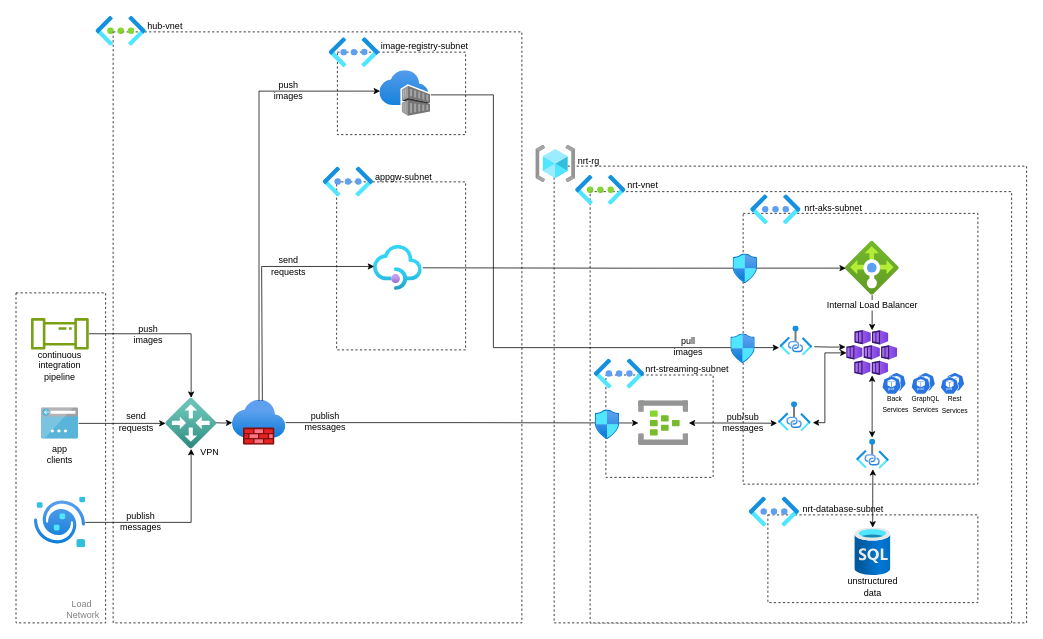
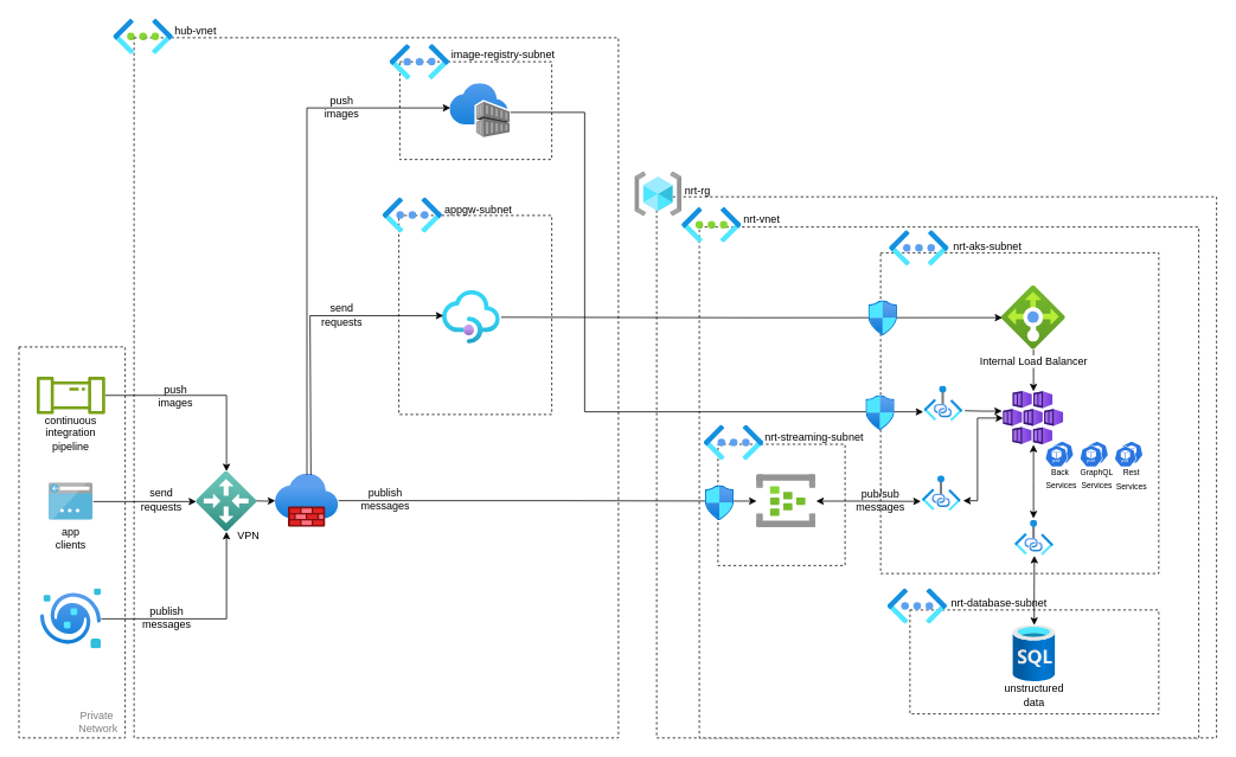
  <mxCell id="0" />
  <mxCell id="1" parent="0" />
  <mxCell id="2" value="" style="whiteSpace=wrap;html=1;dashed=1;rounded=0;" vertex="1" parent="1"><mxGeometry x="20.5" y="390" width="119.5" height="440" as="geometry" /></mxCell>
  <mxCell id="3" value="" style="whiteSpace=wrap;html=1;dashed=1;rounded=0;" vertex="1" parent="1"><mxGeometry x="150" y="42" width="545" height="788" as="geometry" /></mxCell>
  <mxCell id="4" value="" style="whiteSpace=wrap;html=1;dashed=1;rounded=0;" parent="1" vertex="1"><mxGeometry x="738" y="221" width="630" height="609" as="geometry" /></mxCell>
  <mxCell id="5" value="" style="whiteSpace=wrap;html=1;dashed=1;rounded=0;" parent="1" vertex="1"><mxGeometry x="449" y="69" width="171" height="110" as="geometry" /></mxCell>
  <mxCell id="6" value="" style="whiteSpace=wrap;html=1;dashed=1;rounded=0;" parent="1" vertex="1"><mxGeometry x="786" y="255" width="562" height="575" as="geometry" /></mxCell>
  <mxCell id="7" value="" style="whiteSpace=wrap;html=1;dashed=1;rounded=0;" parent="1" vertex="1"><mxGeometry x="807" y="499.5" width="143" height="136.5" as="geometry" /></mxCell>
  <mxCell id="8" value="" style="whiteSpace=wrap;html=1;dashed=1;rounded=0;" parent="1" vertex="1"><mxGeometry x="1023" y="686" width="280" height="117" as="geometry" /></mxCell>
  <mxCell id="9" value="" style="whiteSpace=wrap;html=1;dashed=1;rounded=0;" parent="1" vertex="1"><mxGeometry x="990" y="284" width="313" height="361" as="geometry" /></mxCell>
  <mxCell id="10" value="" style="whiteSpace=wrap;html=1;dashed=1;rounded=0;" parent="1" vertex="1"><mxGeometry x="448" y="242" width="172" height="224" as="geometry" /></mxCell>
  <mxCell id="11" value="" style="image;aspect=fixed;html=1;points=[];align=center;fontSize=12;image=img/lib/azure2/networking/Virtual_Networks_Classic.svg;" parent="1" vertex="1"><mxGeometry x="430" y="222" width="67" height="40" as="geometry" /></mxCell>
  <mxCell id="12" style="edgeStyle=orthogonalEdgeStyle;rounded=0;orthogonalLoop=1;jettySize=auto;html=1;" parent="1" target="14" edge="1"><mxGeometry relative="1" as="geometry"><mxPoint x="277" y="563" as="sourcePoint" /></mxGeometry></mxCell>
  <mxCell id="13" style="edgeStyle=orthogonalEdgeStyle;rounded=0;orthogonalLoop=1;jettySize=auto;html=1;" edge="1" parent="1" source="14" target="25"><mxGeometry relative="1" as="geometry" /></mxCell>
  <mxCell id="14" value="" style="image;aspect=fixed;html=1;points=[];align=center;fontSize=12;image=img/lib/azure2/networking/Firewalls.svg;" parent="1" vertex="1"><mxGeometry x="309" y="533" width="71" height="60" as="geometry" /></mxCell>
  <mxCell id="15" value="" style="image;aspect=fixed;html=1;points=[];align=center;fontSize=12;image=img/lib/azure2/containers/Container_Registries.svg;" parent="1" vertex="1"><mxGeometry x="505.5" y="93.5" width="68" height="61" as="geometry" /></mxCell>
  <mxCell id="16" style="edgeStyle=orthogonalEdgeStyle;rounded=0;orthogonalLoop=1;jettySize=auto;html=1;" parent="1" edge="1"><mxGeometry relative="1" as="geometry"><mxPoint x="563" y="356.571" as="sourcePoint" /><mxPoint x="1127" y="357" as="targetPoint" /></mxGeometry></mxCell>
  <mxCell id="17" value="" style="image;aspect=fixed;html=1;points=[];align=center;fontSize=12;image=img/lib/azure2/integration/API_Management_Services.svg;" parent="1" vertex="1"><mxGeometry x="497" y="326.5" width="65" height="60" as="geometry" /></mxCell>
  <mxCell id="18" value="" style="image;aspect=fixed;html=1;points=[];align=center;fontSize=12;image=img/lib/azure2/networking/Virtual_Networks_Classic.svg;" parent="1" vertex="1"><mxGeometry x="1000" y="259" width="67" height="40" as="geometry" /></mxCell>
  <mxCell id="19" style="edgeStyle=orthogonalEdgeStyle;rounded=0;orthogonalLoop=1;jettySize=auto;html=1;" parent="1" source="20" target="22" edge="1"><mxGeometry relative="1" as="geometry" /></mxCell>
  <mxCell id="20" value="Internal Load Balancer" style="image;aspect=fixed;html=1;points=[];align=center;fontSize=12;image=img/lib/azure2/networking/Load_Balancers.svg;" parent="1" vertex="1"><mxGeometry x="1126" y="321" width="72" height="72" as="geometry" /></mxCell>
  <mxCell id="21" style="edgeStyle=orthogonalEdgeStyle;rounded=0;orthogonalLoop=1;jettySize=auto;html=1;startArrow=classic;startFill=1;" edge="1" parent="1" source="22"><mxGeometry relative="1" as="geometry"><mxPoint x="1162" y="583" as="targetPoint" /></mxGeometry></mxCell>
  <mxCell id="22" value="" style="image;aspect=fixed;html=1;points=[];align=center;fontSize=12;image=img/lib/azure2/containers/Kubernetes_Services.svg;" parent="1" vertex="1"><mxGeometry x="1128" y="440" width="68" height="60" as="geometry" /></mxCell>
  <mxCell id="23" value="" style="image;aspect=fixed;html=1;points=[];align=center;fontSize=12;image=img/lib/azure2/networking/Virtual_Networks_Classic.svg;" parent="1" vertex="1"><mxGeometry x="791.5" y="478" width="67" height="40" as="geometry" /></mxCell>
  <mxCell id="24" style="edgeStyle=orthogonalEdgeStyle;rounded=0;orthogonalLoop=1;jettySize=auto;html=1;startArrow=classic;startFill=1;entryX=-0.059;entryY=0.738;entryDx=0;entryDy=0;entryPerimeter=0;" parent="1" source="25" edge="1"><mxGeometry relative="1" as="geometry"><mxPoint x="1035.295" y="563.841" as="targetPoint" /></mxGeometry></mxCell>
  <mxCell id="25" value="" style="image;aspect=fixed;html=1;points=[];align=center;fontSize=12;image=img/lib/azure2/iot/Event_Hubs.svg;" parent="1" vertex="1"><mxGeometry x="850.5" y="533.5" width="67" height="60" as="geometry" /></mxCell>
  <mxCell id="26" value="" style="image;aspect=fixed;html=1;points=[];align=center;fontSize=12;image=img/lib/azure2/networking/Virtual_Networks_Classic.svg;" parent="1" vertex="1"><mxGeometry x="998" y="662" width="67" height="40" as="geometry" /></mxCell>
  <mxCell id="27" value="" style="group" parent="1" vertex="1" connectable="0"><mxGeometry x="1175" y="496" width="117" height="47" as="geometry" /></mxCell>
  <mxCell id="28" value="" style="group" parent="27" vertex="1" connectable="0"><mxGeometry width="39.0" height="47" as="geometry" /></mxCell>
  <mxCell id="29" value="" style="group" parent="28" vertex="1" connectable="0"><mxGeometry width="39.0" height="29.607" as="geometry" /></mxCell>
  <mxCell id="30" value="" style="aspect=fixed;sketch=0;html=1;dashed=0;whitespace=wrap;verticalLabelPosition=bottom;verticalAlign=top;fillColor=#2875E2;strokeColor=#ffffff;points=[[0.005,0.63,0],[0.1,0.2,0],[0.9,0.2,0],[0.5,0,0],[0.995,0.63,0],[0.72,0.99,0],[0.5,1,0],[0.28,0.99,0]];shape=mxgraph.kubernetes.icon2;kubernetesLabel=1;prIcon=pod" parent="29" vertex="1"><mxGeometry x="6.5" width="25.918" height="24.882" as="geometry" /></mxCell>
  <mxCell id="31" value="" style="aspect=fixed;sketch=0;html=1;dashed=0;whitespace=wrap;verticalLabelPosition=bottom;verticalAlign=top;fillColor=#2875E2;strokeColor=#ffffff;points=[[0.005,0.63,0],[0.1,0.2,0],[0.9,0.2,0],[0.5,0,0],[0.995,0.63,0],[0.72,0.99,0],[0.5,1,0],[0.28,0.99,0]];shape=mxgraph.kubernetes.icon2;kubernetesLabel=1;prIcon=pod" parent="29" vertex="1"><mxGeometry y="4.23" width="25.918" height="24.882" as="geometry" /></mxCell>
  <mxCell id="32" value="&lt;font style=&quot;font-size: 9px;&quot;&gt;Back&amp;nbsp;&lt;/font&gt;&lt;div&gt;&lt;font style=&quot;font-size: 9px;&quot;&gt;Services&lt;/font&gt;&lt;/div&gt;" style="text;strokeColor=none;align=center;fillColor=none;html=1;verticalAlign=middle;whiteSpace=wrap;rounded=0;rotation=0;" parent="28" vertex="1"><mxGeometry x="-0.513" y="32.854" width="39.0" height="16.806" as="geometry" /></mxCell>
  <mxCell id="33" value="" style="group" parent="27" vertex="1" connectable="0"><mxGeometry x="39.0" width="39.0" height="46.525" as="geometry" /></mxCell>
  <mxCell id="34" value="" style="group" parent="33" vertex="1" connectable="0"><mxGeometry width="39.0" height="29.607" as="geometry" /></mxCell>
  <mxCell id="35" value="" style="aspect=fixed;sketch=0;html=1;dashed=0;whitespace=wrap;verticalLabelPosition=bottom;verticalAlign=top;fillColor=#2875E2;strokeColor=#ffffff;points=[[0.005,0.63,0],[0.1,0.2,0],[0.9,0.2,0],[0.5,0,0],[0.995,0.63,0],[0.72,0.99,0],[0.5,1,0],[0.28,0.99,0]];shape=mxgraph.kubernetes.icon2;kubernetesLabel=1;prIcon=pod" parent="34" vertex="1"><mxGeometry x="6.5" width="25.918" height="24.882" as="geometry" /></mxCell>
  <mxCell id="36" value="" style="aspect=fixed;sketch=0;html=1;dashed=0;whitespace=wrap;verticalLabelPosition=bottom;verticalAlign=top;fillColor=#2875E2;strokeColor=#ffffff;points=[[0.005,0.63,0],[0.1,0.2,0],[0.9,0.2,0],[0.5,0,0],[0.995,0.63,0],[0.72,0.99,0],[0.5,1,0],[0.28,0.99,0]];shape=mxgraph.kubernetes.icon2;kubernetesLabel=1;prIcon=pod" parent="34" vertex="1"><mxGeometry y="4.23" width="25.918" height="24.882" as="geometry" /></mxCell>
  <mxCell id="37" value="&lt;font style=&quot;font-size: 9px;&quot;&gt;GraphQL&lt;/font&gt;&lt;div&gt;&lt;font style=&quot;font-size: 9px;&quot;&gt;Services&lt;/font&gt;&lt;/div&gt;" style="text;strokeColor=none;align=center;fillColor=none;html=1;verticalAlign=middle;whiteSpace=wrap;rounded=0;" parent="33" vertex="1"><mxGeometry y="33.325" width="39.0" height="15.861" as="geometry" /></mxCell>
  <mxCell id="38" value="" style="group" parent="27" vertex="1" connectable="0"><mxGeometry x="78.0" width="39.0" height="46.525" as="geometry" /></mxCell>
  <mxCell id="39" value="" style="group" parent="38" vertex="1" connectable="0"><mxGeometry width="39.0" height="29.607" as="geometry" /></mxCell>
  <mxCell id="40" value="" style="aspect=fixed;sketch=0;html=1;dashed=0;whitespace=wrap;verticalLabelPosition=bottom;verticalAlign=top;fillColor=#2875E2;strokeColor=#ffffff;points=[[0.005,0.63,0],[0.1,0.2,0],[0.9,0.2,0],[0.5,0,0],[0.995,0.63,0],[0.72,0.99,0],[0.5,1,0],[0.28,0.99,0]];shape=mxgraph.kubernetes.icon2;kubernetesLabel=1;prIcon=pod" parent="39" vertex="1"><mxGeometry x="6.5" width="25.918" height="24.882" as="geometry" /></mxCell>
  <mxCell id="41" value="" style="aspect=fixed;sketch=0;html=1;dashed=0;whitespace=wrap;verticalLabelPosition=bottom;verticalAlign=top;fillColor=#2875E2;strokeColor=#ffffff;points=[[0.005,0.63,0],[0.1,0.2,0],[0.9,0.2,0],[0.5,0,0],[0.995,0.63,0],[0.72,0.99,0],[0.5,1,0],[0.28,0.99,0]];shape=mxgraph.kubernetes.icon2;kubernetesLabel=1;prIcon=pod" parent="39" vertex="1"><mxGeometry y="5.287" width="24.84" height="23.845" as="geometry" /></mxCell>
  <mxCell id="42" value="&lt;font style=&quot;font-size: 9px;&quot;&gt;Rest&lt;br&gt;&lt;/font&gt;&lt;div&gt;&lt;font style=&quot;font-size: 9px;&quot;&gt;Services&lt;/font&gt;&lt;/div&gt;" style="text;strokeColor=none;align=center;fillColor=none;html=1;verticalAlign=middle;whiteSpace=wrap;rounded=0;" parent="38" vertex="1"><mxGeometry y="34.212" width="39.0" height="15.861" as="geometry" /></mxCell>
  <mxCell id="43" style="edgeStyle=orthogonalEdgeStyle;rounded=0;orthogonalLoop=1;jettySize=auto;html=1;" parent="1" source="44" edge="1" target="58"><mxGeometry relative="1" as="geometry"><mxPoint x="244" y="594" as="targetPoint" /></mxGeometry></mxCell>
  <mxCell id="44" value="" style="image;sketch=0;aspect=fixed;html=1;points=[];align=center;fontSize=12;image=img/lib/mscae/App_Service_IPAddress.svg;" parent="1" vertex="1"><mxGeometry x="54" y="543" width="50" height="42" as="geometry" /></mxCell>
  <mxCell id="45" value="" style="image;aspect=fixed;html=1;points=[];align=center;fontSize=12;image=img/lib/azure2/networking/Virtual_Networks.svg;" parent="1" vertex="1"><mxGeometry x="766.56" y="233" width="67" height="40" as="geometry" /></mxCell>
  <mxCell id="46" value="" style="image;aspect=fixed;html=1;points=[];align=center;fontSize=12;image=img/lib/azure2/networking/Virtual_Networks_Classic.svg;" parent="1" vertex="1"><mxGeometry x="438" y="49.5" width="67" height="40" as="geometry" /></mxCell>
  <mxCell id="47" value="" style="image;aspect=fixed;html=1;points=[];align=center;fontSize=12;image=img/lib/azure2/general/Resource_Groups.svg;" parent="1" vertex="1"><mxGeometry x="713.43" y="193" width="53.13" height="50" as="geometry" /></mxCell>
  <mxCell id="48" value="appgw-subnet" style="text;strokeColor=none;align=center;fillColor=none;html=1;verticalAlign=middle;whiteSpace=wrap;rounded=0;" parent="1" vertex="1"><mxGeometry x="458" y="221" width="159" height="30" as="geometry" /></mxCell>
  <mxCell id="49" value="nrt-aks-subnet" style="text;strokeColor=none;align=center;fillColor=none;html=1;verticalAlign=middle;whiteSpace=wrap;rounded=0;" parent="1" vertex="1"><mxGeometry x="1031" y="262" width="159" height="30" as="geometry" /></mxCell>
  <mxCell id="50" value="nrt-database-subnet" style="text;strokeColor=none;align=center;fillColor=none;html=1;verticalAlign=middle;whiteSpace=wrap;rounded=0;" parent="1" vertex="1"><mxGeometry x="1044" y="664" width="159" height="30" as="geometry" /></mxCell>
  <mxCell id="51" value="nrt-streaming-subnet" style="text;strokeColor=none;align=center;fillColor=none;html=1;verticalAlign=middle;whiteSpace=wrap;rounded=0;" parent="1" vertex="1"><mxGeometry x="835.56" y="477" width="159" height="30" as="geometry" /></mxCell>
  <mxCell id="52" value="nrt-vnet" style="text;strokeColor=none;align=center;fillColor=none;html=1;verticalAlign=middle;whiteSpace=wrap;rounded=0;" parent="1" vertex="1"><mxGeometry x="776.56" y="232" width="159" height="30" as="geometry" /></mxCell>
  <mxCell id="53" value="nrt-rg" style="text;strokeColor=none;align=center;fillColor=none;html=1;verticalAlign=middle;whiteSpace=wrap;rounded=0;" parent="1" vertex="1"><mxGeometry x="705" y="199" width="159" height="30" as="geometry" /></mxCell>
  <mxCell id="54" value="image-registry-subnet" style="text;strokeColor=none;align=center;fillColor=none;html=1;verticalAlign=middle;whiteSpace=wrap;rounded=0;" parent="1" vertex="1"><mxGeometry x="486" y="46" width="159" height="30" as="geometry" /></mxCell>
  <mxCell id="55" value="app clients" style="text;strokeColor=none;align=center;fillColor=none;html=1;verticalAlign=middle;whiteSpace=wrap;rounded=0;" parent="1" vertex="1"><mxGeometry x="56.25" y="590" width="45.5" height="30" as="geometry" /></mxCell>
  <mxCell id="56" value="unstructured data" style="text;strokeColor=none;align=center;fillColor=none;html=1;verticalAlign=middle;whiteSpace=wrap;rounded=0;" parent="1" vertex="1"><mxGeometry x="1133" y="767" width="60" height="30" as="geometry" /></mxCell>
  <mxCell id="57" value="VPN" style="text;strokeColor=none;align=center;fillColor=none;html=1;verticalAlign=middle;whiteSpace=wrap;rounded=0;" parent="1" vertex="1"><mxGeometry x="249" y="586.5" width="60" height="30" as="geometry" /></mxCell>
  <mxCell id="58" value="" style="image;aspect=fixed;html=1;points=[];align=center;fontSize=12;image=img/lib/azure2/networking/Local_Network_Gateways.svg;" parent="1" vertex="1"><mxGeometry x="220" y="530" width="68" height="68" as="geometry" /></mxCell>
  <mxCell id="59" style="edgeStyle=orthogonalEdgeStyle;rounded=0;orthogonalLoop=1;jettySize=auto;html=1;entryX=0.007;entryY=0.434;entryDx=0;entryDy=0;entryPerimeter=0;" edge="1" parent="1"><mxGeometry relative="1" as="geometry"><mxPoint x="344.5" y="534" as="sourcePoint" /><mxPoint x="505.976" y="120.974" as="targetPoint" /><Array as="points"><mxPoint x="345" y="121" /></Array></mxGeometry></mxCell>
  <mxCell id="60" style="edgeStyle=orthogonalEdgeStyle;rounded=0;orthogonalLoop=1;jettySize=auto;html=1;startArrow=classic;startFill=1;" edge="1" parent="1" target="22"><mxGeometry relative="1" as="geometry"><mxPoint x="1082.85" y="563.059" as="sourcePoint" /><Array as="points"><mxPoint x="1099" y="563" /><mxPoint x="1099" y="470" /></Array></mxGeometry></mxCell>
  <mxCell id="61" style="edgeStyle=orthogonalEdgeStyle;rounded=0;orthogonalLoop=1;jettySize=auto;html=1;entryX=-0.05;entryY=0.236;entryDx=0;entryDy=0;entryPerimeter=0;startArrow=none;startFill=0;endArrow=classic;endFill=1;" edge="1" parent="1"><mxGeometry relative="1" as="geometry"><mxPoint x="1084.85" y="461.8" as="sourcePoint" /><mxPoint x="1126.6" y="462.16" as="targetPoint" /></mxGeometry></mxCell>
  <mxCell id="62" style="edgeStyle=orthogonalEdgeStyle;rounded=0;orthogonalLoop=1;jettySize=auto;html=1;endArrow=none;startFill=1;startArrow=classic;" edge="1" parent="1" target="15"><mxGeometry relative="1" as="geometry"><mxPoint x="1038" y="463" as="sourcePoint" /><mxPoint x="580.33" y="122.15" as="targetPoint" /><Array as="points"><mxPoint x="657" y="463" /><mxPoint x="657" y="126" /></Array></mxGeometry></mxCell>
  <mxCell id="63" style="edgeStyle=orthogonalEdgeStyle;rounded=0;orthogonalLoop=1;jettySize=auto;html=1;entryX=0.047;entryY=0.388;entryDx=0;entryDy=0;entryPerimeter=0;exitX=0.563;exitY=0.016;exitDx=0;exitDy=0;exitPerimeter=0;" edge="1" parent="1" source="14"><mxGeometry relative="1" as="geometry"><mxPoint x="348.059" y="538" as="sourcePoint" /><mxPoint x="498.055" y="354.78" as="targetPoint" /><Array as="points"><mxPoint x="348" y="534" /><mxPoint x="348" y="355" /></Array></mxGeometry></mxCell>
  <mxCell id="64" value="publish messages" style="text;strokeColor=none;align=center;fillColor=none;html=1;verticalAlign=middle;whiteSpace=wrap;rounded=0;" vertex="1" parent="1"><mxGeometry x="403" y="546" width="60" height="30" as="geometry" /></mxCell>
  <mxCell id="65" value="send&lt;div&gt;requests&lt;/div&gt;" style="text;strokeColor=none;align=center;fillColor=none;html=1;verticalAlign=middle;whiteSpace=wrap;rounded=0;" vertex="1" parent="1"><mxGeometry x="354" y="339" width="60" height="30" as="geometry" /></mxCell>
  <mxCell id="66" value="send&lt;div&gt;requests&lt;/div&gt;" style="text;strokeColor=none;align=center;fillColor=none;html=1;verticalAlign=middle;whiteSpace=wrap;rounded=0;" vertex="1" parent="1"><mxGeometry x="151" y="547" width="60" height="30" as="geometry" /></mxCell>
  <mxCell id="67" value="push&lt;div&gt;images&lt;/div&gt;" style="text;strokeColor=none;align=center;fillColor=none;html=1;verticalAlign=middle;whiteSpace=wrap;rounded=0;" vertex="1" parent="1"><mxGeometry x="354" y="104.5" width="60" height="30" as="geometry" /></mxCell>
- <mxCell id="68" value="&lt;span style=&quot;background-color: transparent; color: light-dark(rgb(0, 0, 0), rgb(255, 255, 255));&quot;&gt;pull&lt;/span&gt;&lt;div&gt;&lt;span style=&quot;background-color: transparent; color: light-dark(rgb(0, 0, 0), rgb(255, 255, 255));&quot;&gt;images&lt;/span&gt;&lt;/div&gt;" style="text;strokeColor=none;align=center;fillColor=none;html=1;verticalAlign=middle;whiteSpace=wrap;rounded=0;" vertex="1" parent="1"><mxGeometry x="887" y="446" width="60" height="30" as="geometry" /></mxCell>
  <mxCell id="69" style="edgeStyle=orthogonalEdgeStyle;rounded=0;orthogonalLoop=1;jettySize=auto;html=1;" edge="1" parent="1" source="70" target="58"><mxGeometry relative="1" as="geometry" /></mxCell>
  <mxCell id="70" value="" style="sketch=0;outlineConnect=0;fontColor=#232F3E;gradientColor=none;fillColor=#7AA116;strokeColor=none;dashed=0;verticalLabelPosition=bottom;verticalAlign=top;align=center;html=1;fontSize=12;fontStyle=0;aspect=fixed;pointerEvents=1;shape=mxgraph.aws4.iot_analytics_pipeline;" vertex="1" parent="1"><mxGeometry x="40" y="423.5" width="78" height="42" as="geometry" /></mxCell>
  <mxCell id="71" value="push&lt;div&gt;images&lt;/div&gt;" style="text;strokeColor=none;align=center;fillColor=none;html=1;verticalAlign=middle;whiteSpace=wrap;rounded=0;" vertex="1" parent="1"><mxGeometry x="167" y="430" width="60" height="30" as="geometry" /></mxCell>
  <mxCell id="72" value="hub-vnet" style="text;strokeColor=none;align=center;fillColor=none;html=1;verticalAlign=middle;whiteSpace=wrap;rounded=0;" vertex="1" parent="1"><mxGeometry x="140" y="20" width="159" height="30" as="geometry" /></mxCell>
  <mxCell id="73" value="" style="image;aspect=fixed;html=1;points=[];align=center;fontSize=12;image=img/lib/azure2/networking/Virtual_Networks.svg;" vertex="1" parent="1"><mxGeometry x="127" y="21" width="67" height="40" as="geometry" /></mxCell>
  <mxCell id="74" value="" style="image;aspect=fixed;html=1;points=[];align=center;fontSize=12;image=img/lib/azure2/networking/Private_Link.svg;" vertex="1" parent="1"><mxGeometry x="1037" y="535" width="43.64" height="40" as="geometry" /></mxCell>
  <mxCell id="75" value="" style="image;aspect=fixed;html=1;points=[];align=center;fontSize=12;image=img/lib/azure2/networking/Private_Link.svg;" vertex="1" parent="1"><mxGeometry x="1039" y="434" width="43.64" height="40" as="geometry" /></mxCell>
  <mxCell id="76" value="" style="image;aspect=fixed;html=1;points=[];align=center;fontSize=12;image=img/lib/azure2/networking/Private_Link.svg;" vertex="1" parent="1"><mxGeometry x="1141.18" y="585" width="43.64" height="40" as="geometry" /></mxCell>
  <mxCell id="77" value="" style="image;aspect=fixed;html=1;points=[];align=center;fontSize=12;image=img/lib/azure2/networking/Network_Security_Groups.svg;" vertex="1" parent="1"><mxGeometry x="973.47" y="444.5" width="32.53" height="39.5" as="geometry" /></mxCell>
  <mxCell id="78" value="" style="image;aspect=fixed;html=1;points=[];align=center;fontSize=12;image=img/lib/azure2/networking/Network_Security_Groups.svg;" vertex="1" parent="1"><mxGeometry x="792.73" y="546" width="32.53" height="39.5" as="geometry" /></mxCell>
  <mxCell id="79" style="edgeStyle=orthogonalEdgeStyle;rounded=0;orthogonalLoop=1;jettySize=auto;html=1;" edge="1" parent="1" source="80" target="58"><mxGeometry relative="1" as="geometry" /></mxCell>
  <mxCell id="80" value="" style="image;aspect=fixed;html=1;points=[];align=center;fontSize=12;image=img/lib/azure2/web/App_Space.svg;" vertex="1" parent="1"><mxGeometry x="45" y="662" width="68" height="68" as="geometry" /></mxCell>
  <mxCell id="81" value="publish messages" style="text;strokeColor=none;align=center;fillColor=none;html=1;verticalAlign=middle;whiteSpace=wrap;rounded=0;" vertex="1" parent="1"><mxGeometry x="157" y="680" width="60" height="30" as="geometry" /></mxCell>
  <mxCell id="82" value="&lt;span style=&quot;background-color: transparent; color: light-dark(rgb(0, 0, 0), rgb(255, 255, 255));&quot;&gt;pub/sub&lt;/span&gt;&lt;div&gt;&lt;span style=&quot;background-color: transparent; color: light-dark(rgb(0, 0, 0), rgb(255, 255, 255));&quot;&gt;messages&lt;/span&gt;&lt;/div&gt;" style="text;strokeColor=none;align=center;fillColor=none;html=1;verticalAlign=middle;whiteSpace=wrap;rounded=0;" vertex="1" parent="1"><mxGeometry x="960" y="548" width="60" height="30" as="geometry" /></mxCell>
- <mxCell id="83" value="&lt;font style=&quot;color: rgb(128, 128, 128);&quot;&gt;Load&amp;nbsp;&lt;/font&gt;&lt;div&gt;&lt;font style=&quot;color: rgb(128, 128, 128);&quot;&gt;Network&lt;/font&gt;&lt;/div&gt;" style="text;strokeColor=none;align=center;fillColor=none;html=1;verticalAlign=middle;whiteSpace=wrap;rounded=0;" vertex="1" parent="1"><mxGeometry x="80" y="797" width="60" height="30" as="geometry" /></mxCell>
+ <mxCell id="83" value="&lt;font style=&quot;color: rgb(128, 128, 128);&quot;&gt;Private&amp;nbsp;&lt;/font&gt;&lt;div&gt;&lt;font style=&quot;color: rgb(128, 128, 128);&quot;&gt;Network&lt;/font&gt;&lt;/div&gt;" style="text;strokeColor=none;align=center;fillColor=none;html=1;verticalAlign=middle;whiteSpace=wrap;rounded=0;" vertex="1" parent="1"><mxGeometry x="80" y="797" width="60" height="30" as="geometry" /></mxCell>
  <mxCell id="84" style="edgeStyle=orthogonalEdgeStyle;rounded=0;orthogonalLoop=1;jettySize=auto;html=1;startArrow=classic;startFill=1;" edge="1" parent="1" source="85" target="76"><mxGeometry relative="1" as="geometry" /></mxCell>
  <mxCell id="85" value="" style="image;aspect=fixed;html=1;points=[];align=center;fontSize=12;image=img/lib/azure2/databases/SQL_Database.svg;" vertex="1" parent="1"><mxGeometry x="1138.82" y="703" width="48" height="64" as="geometry" /></mxCell>
  <mxCell id="86" value="continuous integration pipeline" style="text;strokeColor=none;align=center;fillColor=none;html=1;verticalAlign=middle;whiteSpace=wrap;rounded=0;" vertex="1" parent="1"><mxGeometry x="49" y="471.5" width="60" height="30" as="geometry" /></mxCell>
  <mxCell id="87" value="" style="image;aspect=fixed;html=1;points=[];align=center;fontSize=12;image=img/lib/azure2/networking/Network_Security_Groups.svg;" vertex="1" parent="1"><mxGeometry x="976.47" y="338" width="32.53" height="39.5" as="geometry" /></mxCell>
